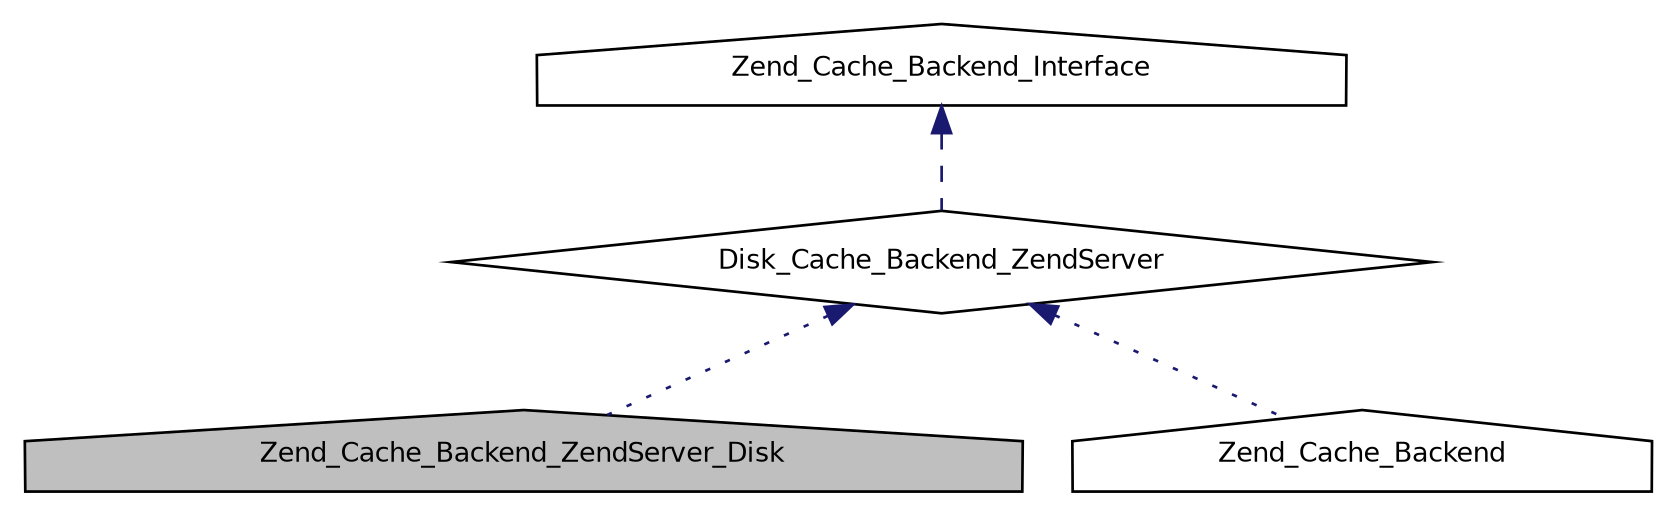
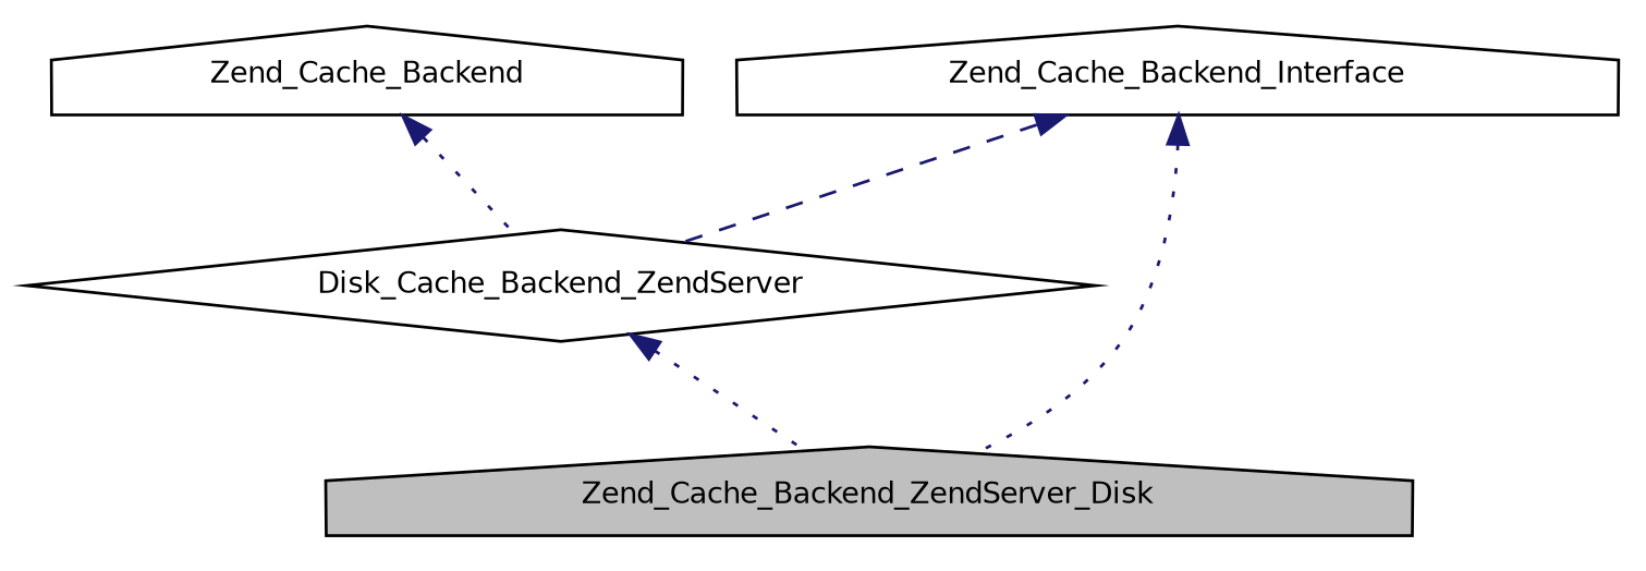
  digraph {
    fontname="DejaVu Sans"
    node [color=black fillcolor=white fontname="DejaVu Sans" fontsize=10 shape=house style=filled]
    edge [color=midnightblue dir=back fontname="DejaVu Sans" fontsize=10 labelfontname=Helvetica labelfontsize=10 style=dotted]
    n1 [fillcolor=grey75 fontcolor=black height=0.2 label=Zend_Cache_Backend_ZendServer_Disk width=0.4]
    n2 [height=0.2 label=Disk_Cache_Backend_ZendServer shape=diamond width=0.4]
    n3 [height=0.2 label=Zend_Cache_Backend width=0.4]
    n4 [height=0.2 label=Zend_Cache_Backend_Interface width=0.4]
    n2 -> n1
-   n2 -> n3
+   n3 -> n2
+   n4 -> n1
    n4 -> n2 [style=dashed]
  }
